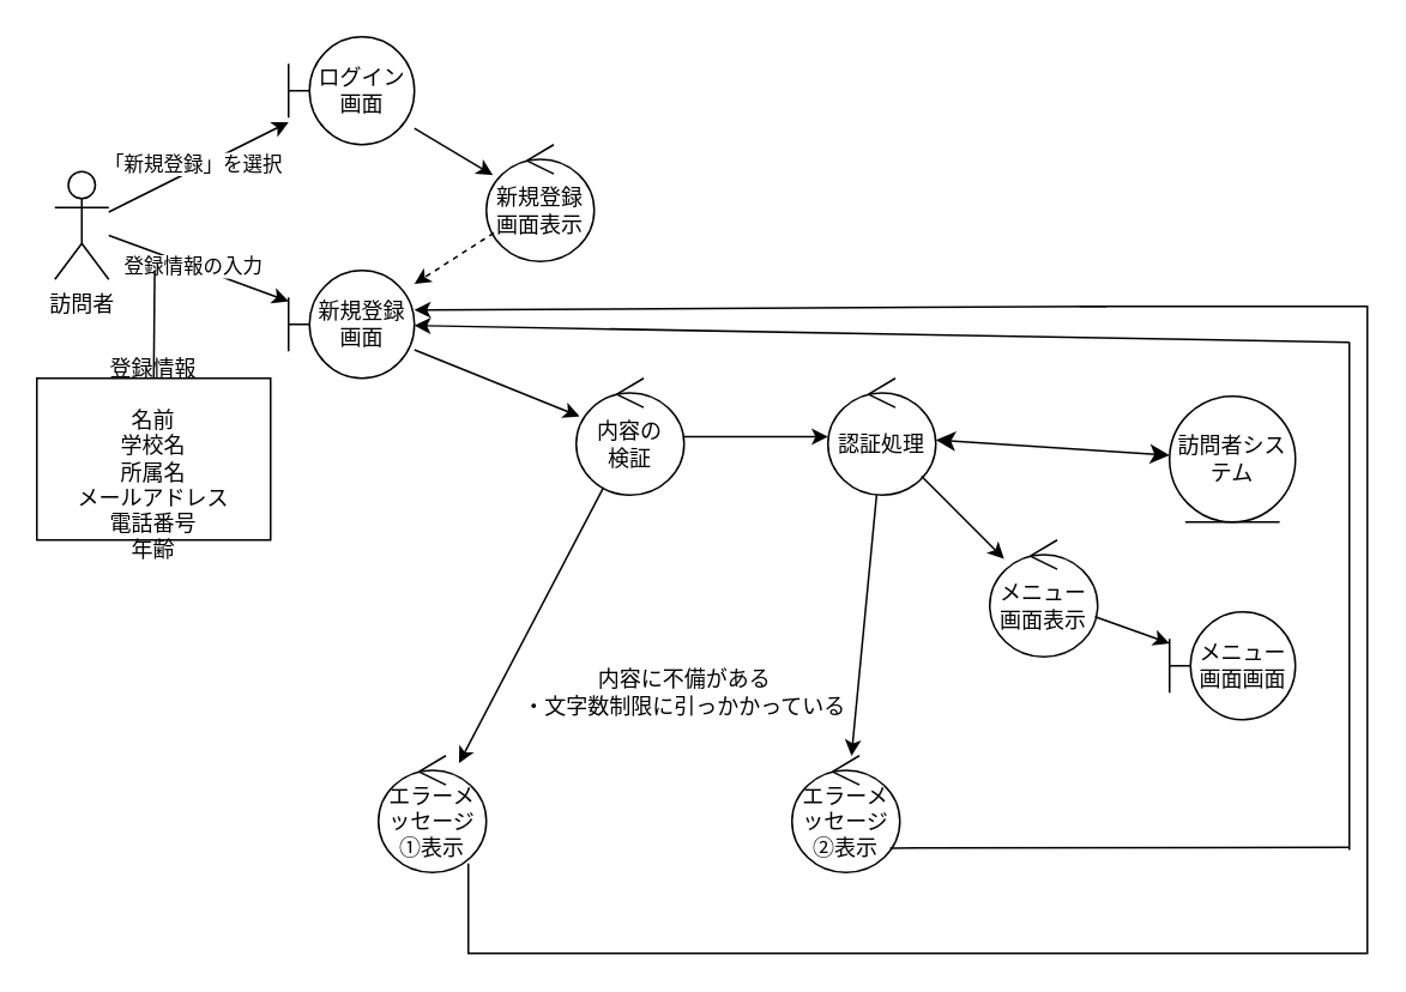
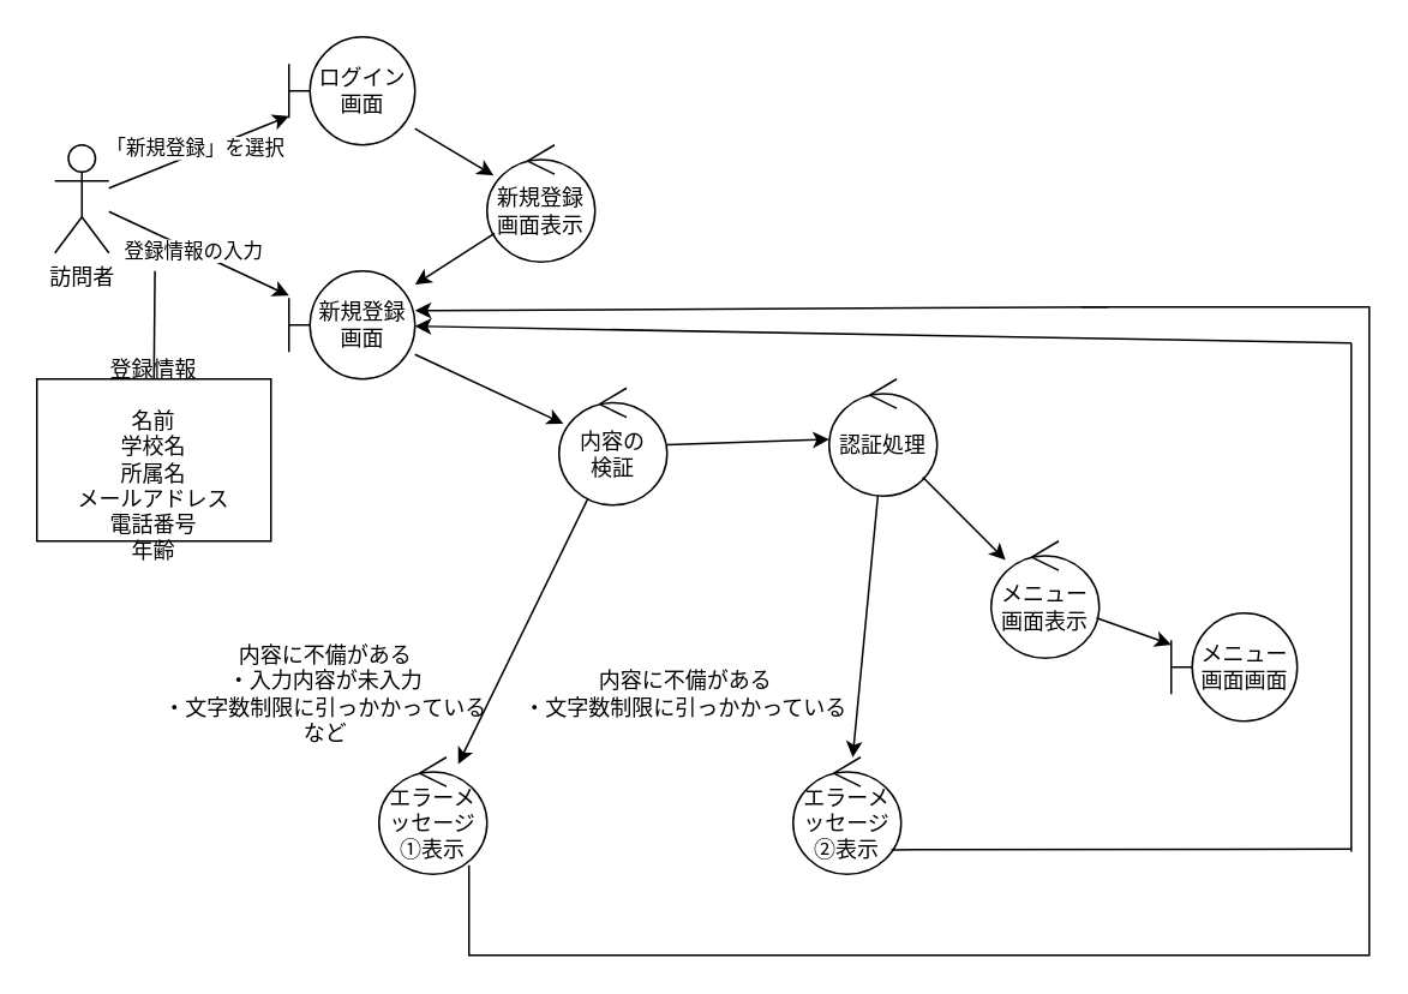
  <mxCell id="0" />
  <mxCell id="1" parent="0" />
- <mxCell id="2" value="訪問者" style="shape=umlActor;verticalLabelPosition=bottom;verticalAlign=top;html=1;outlineConnect=0;" vertex="1" parent="1"><mxGeometry x="30" y="95" width="30" height="60" as="geometry" /></mxCell>
+ <mxCell id="2" value="訪問者" style="shape=umlActor;verticalLabelPosition=bottom;verticalAlign=top;html=1;outlineConnect=0;" vertex="1" parent="1"><mxGeometry x="30" y="80" width="30" height="60" as="geometry" /></mxCell>
  <mxCell id="3" value="ログイン画面" style="shape=umlBoundary;whiteSpace=wrap;html=1;" vertex="1" parent="1"><mxGeometry x="160" y="20" width="70" height="60" as="geometry" /></mxCell>
  <mxCell id="4" value="" style="edgeStyle=none;orthogonalLoop=1;jettySize=auto;html=1;" edge="1" parent="1" source="2" target="3"><mxGeometry width="100" relative="1" as="geometry"><mxPoint x="70" y="100" as="sourcePoint" /><mxPoint x="170" y="100" as="targetPoint" /><Array as="points" /></mxGeometry></mxCell>
  <mxCell id="5" value="「新規登録」を選択" style="edgeLabel;html=1;align=center;verticalAlign=middle;resizable=0;points=[];" vertex="1" connectable="0" parent="4"><mxGeometry x="-0.035" y="3" relative="1" as="geometry"><mxPoint as="offset" /></mxGeometry></mxCell>
  <mxCell id="6" value="新規登録画面表示" style="ellipse;shape=umlControl;whiteSpace=wrap;html=1;" vertex="1" parent="1"><mxGeometry x="270" y="80" width="60" height="65" as="geometry" /></mxCell>
- <mxCell id="7" value="訪問者システム" style="ellipse;shape=umlEntity;whiteSpace=wrap;html=1;" vertex="1" parent="1"><mxGeometry x="650" y="220" width="70" height="70" as="geometry" /></mxCell>
  <mxCell id="8" value="新規登録画面" style="shape=umlBoundary;whiteSpace=wrap;html=1;" vertex="1" parent="1"><mxGeometry x="160" y="150" width="70" height="60" as="geometry" /></mxCell>
  <mxCell id="9" value="" style="edgeStyle=none;orthogonalLoop=1;jettySize=auto;html=1;" edge="1" parent="1" source="3" target="6"><mxGeometry width="100" relative="1" as="geometry"><mxPoint x="220" y="30" as="sourcePoint" /><mxPoint x="320" y="30" as="targetPoint" /><Array as="points" /></mxGeometry></mxCell>
- <mxCell id="10" value="" style="edgeStyle=none;orthogonalLoop=1;jettySize=auto;html=1;dashed=1;" edge="1" parent="1" source="6" target="8"><mxGeometry width="100" relative="1" as="geometry"><mxPoint x="160" y="130" as="sourcePoint" /><mxPoint x="260" y="130" as="targetPoint" /><Array as="points" /></mxGeometry></mxCell>
+ <mxCell id="10" value="" style="edgeStyle=none;orthogonalLoop=1;jettySize=auto;html=1;" edge="1" parent="1" source="6" target="8"><mxGeometry width="100" relative="1" as="geometry"><mxPoint x="160" y="130" as="sourcePoint" /><mxPoint x="260" y="130" as="targetPoint" /><Array as="points" /></mxGeometry></mxCell>
  <mxCell id="11" value="" style="edgeStyle=none;orthogonalLoop=1;jettySize=auto;html=1;" edge="1" parent="1" source="2" target="8"><mxGeometry width="100" relative="1" as="geometry"><mxPoint x="40" y="190" as="sourcePoint" /><mxPoint x="140" y="190" as="targetPoint" /><Array as="points" /></mxGeometry></mxCell>
  <mxCell id="12" value="登録情報の入力" style="edgeLabel;html=1;align=center;verticalAlign=middle;resizable=0;points=[];" vertex="1" connectable="0" parent="11"><mxGeometry x="-0.082" relative="1" as="geometry"><mxPoint as="offset" /></mxGeometry></mxCell>
  <mxCell id="13" value="登録情報&lt;div&gt;&lt;br&gt;&lt;/div&gt;&lt;div&gt;名前&lt;/div&gt;&lt;div&gt;学校名&lt;/div&gt;&lt;div&gt;所属名&lt;/div&gt;&lt;div&gt;メールアドレス&lt;/div&gt;&lt;div&gt;電話番号&lt;/div&gt;&lt;div&gt;年齢&lt;/div&gt;" style="whiteSpace=wrap;html=1;aspect=fixed;" vertex="1" parent="1"><mxGeometry x="20" y="210" width="130" height="90" as="geometry" /></mxCell>
  <mxCell id="14" value="" style="endArrow=none;html=1;exitX=0.5;exitY=0;exitDx=0;exitDy=0;" edge="1" parent="1" source="13"><mxGeometry width="50" height="50" relative="1" as="geometry"><mxPoint x="80.004" y="200" as="sourcePoint" /><mxPoint x="85.56" y="150" as="targetPoint" /></mxGeometry></mxCell>
- <mxCell id="15" value="内容の&lt;div&gt;検証&lt;/div&gt;" style="ellipse;shape=umlControl;whiteSpace=wrap;html=1;" vertex="1" parent="1"><mxGeometry x="320" y="210" width="60" height="65" as="geometry" /></mxCell>
+ <mxCell id="15" value="内容の&lt;div&gt;検証&lt;/div&gt;" style="ellipse;shape=umlControl;whiteSpace=wrap;html=1;" vertex="1" parent="1"><mxGeometry x="310" y="215" width="60" height="65" as="geometry" /></mxCell>
  <mxCell id="16" value="" style="edgeStyle=none;orthogonalLoop=1;jettySize=auto;html=1;" edge="1" parent="1" source="8" target="15"><mxGeometry width="100" relative="1" as="geometry"><mxPoint x="220" y="210" as="sourcePoint" /><mxPoint x="320" y="210" as="targetPoint" /><Array as="points" /></mxGeometry></mxCell>
  <mxCell id="17" value="認証処理" style="ellipse;shape=umlControl;whiteSpace=wrap;html=1;" vertex="1" parent="1"><mxGeometry x="460" y="210" width="60" height="65" as="geometry" /></mxCell>
  <mxCell id="18" value="エラーメッセージ①表示" style="ellipse;shape=umlControl;whiteSpace=wrap;html=1;" vertex="1" parent="1"><mxGeometry x="210" y="420" width="60" height="65" as="geometry" /></mxCell>
  <mxCell id="19" value="エラーメッセージ②表示" style="ellipse;shape=umlControl;whiteSpace=wrap;html=1;" vertex="1" parent="1"><mxGeometry x="440" y="420" width="60" height="65" as="geometry" /></mxCell>
  <mxCell id="20" value="" style="edgeStyle=none;orthogonalLoop=1;jettySize=auto;html=1;" edge="1" parent="1" source="15" target="18"><mxGeometry width="100" relative="1" as="geometry"><mxPoint x="230" y="330" as="sourcePoint" /><mxPoint x="330" y="330" as="targetPoint" /><Array as="points" /></mxGeometry></mxCell>
  <mxCell id="21" value="" style="edgeStyle=none;orthogonalLoop=1;jettySize=auto;html=1;" edge="1" parent="1" source="17" target="19"><mxGeometry width="100" relative="1" as="geometry"><mxPoint x="280" y="360" as="sourcePoint" /><mxPoint x="380" y="360" as="targetPoint" /><Array as="points" /></mxGeometry></mxCell>
+ <mxCell id="22" value="内容に不備がある&lt;div&gt;・入力内容が未入力&lt;/div&gt;&lt;div&gt;・文字数制限に引っかかっている&lt;/div&gt;&lt;div&gt;など&lt;/div&gt;" style="text;html=1;align=center;verticalAlign=middle;resizable=0;points=[];autosize=1;strokeColor=none;fillColor=none;" vertex="1" parent="1"><mxGeometry x="80" y="350" width="200" height="70" as="geometry" /></mxCell>
  <mxCell id="23" value="" style="edgeStyle=none;orthogonalLoop=1;jettySize=auto;html=1;" edge="1" parent="1" source="15" target="17"><mxGeometry width="100" relative="1" as="geometry"><mxPoint x="340" y="250" as="sourcePoint" /><mxPoint x="440" y="250" as="targetPoint" /><Array as="points" /></mxGeometry></mxCell>
  <mxCell id="24" value="内容に不備がある&lt;div&gt;・文字数制限に引っかかっている&lt;/div&gt;" style="text;html=1;align=center;verticalAlign=middle;resizable=0;points=[];autosize=1;strokeColor=none;fillColor=none;" vertex="1" parent="1"><mxGeometry x="280" y="365" width="200" height="40" as="geometry" /></mxCell>
  <mxCell id="25" value="" style="edgeStyle=segmentEdgeStyle;endArrow=none;html=1;curved=0;rounded=0;endSize=8;startSize=8;sourcePerimeterSpacing=0;targetPerimeterSpacing=0;endFill=0;" edge="1" parent="1"><mxGeometry width="100" relative="1" as="geometry"><mxPoint x="260" y="480" as="sourcePoint" /><mxPoint x="600" y="170" as="targetPoint" /><Array as="points"><mxPoint x="260" y="530" /><mxPoint x="760" y="530" /><mxPoint x="760" y="170" /></Array></mxGeometry></mxCell>
  <mxCell id="26" value="" style="edgeStyle=none;orthogonalLoop=1;jettySize=auto;html=1;entryX=0.922;entryY=0.4;entryDx=0;entryDy=0;entryPerimeter=0;" edge="1" parent="1"><mxGeometry width="100" relative="1" as="geometry"><mxPoint x="615" y="170" as="sourcePoint" /><mxPoint x="230" y="172" as="targetPoint" /><Array as="points" /></mxGeometry></mxCell>
  <mxCell id="27" value="" style="edgeStyle=none;orthogonalLoop=1;jettySize=auto;html=1;endArrow=none;endFill=0;exitX=0.908;exitY=0.791;exitDx=0;exitDy=0;exitPerimeter=0;" edge="1" parent="1" source="19"><mxGeometry width="100" relative="1" as="geometry"><mxPoint x="510" y="460" as="sourcePoint" /><mxPoint x="750" y="471" as="targetPoint" /><Array as="points" /></mxGeometry></mxCell>
- <mxCell id="28" value="" style="edgeStyle=none;orthogonalLoop=1;jettySize=auto;html=1;endArrow=classic;startArrow=classic;endSize=8;startSize=8;" edge="1" parent="1" source="17" target="7"><mxGeometry width="100" relative="1" as="geometry"><mxPoint x="510" y="260" as="sourcePoint" /><mxPoint x="610" y="260" as="targetPoint" /><Array as="points" /></mxGeometry></mxCell>
  <mxCell id="29" value="メニュー画面表示" style="ellipse;shape=umlControl;whiteSpace=wrap;html=1;" vertex="1" parent="1"><mxGeometry x="550" y="300" width="60" height="65" as="geometry" /></mxCell>
  <mxCell id="30" value="メニュー画面画面" style="shape=umlBoundary;whiteSpace=wrap;html=1;" vertex="1" parent="1"><mxGeometry x="650" y="340" width="70" height="60" as="geometry" /></mxCell>
  <mxCell id="31" value="" style="edgeStyle=none;orthogonalLoop=1;jettySize=auto;html=1;" edge="1" parent="1" source="17" target="29"><mxGeometry width="100" relative="1" as="geometry"><mxPoint x="480" y="290" as="sourcePoint" /><mxPoint x="580" y="290" as="targetPoint" /><Array as="points" /></mxGeometry></mxCell>
  <mxCell id="32" value="" style="edgeStyle=none;orthogonalLoop=1;jettySize=auto;html=1;" edge="1" parent="1" source="29" target="30"><mxGeometry width="100" relative="1" as="geometry"><mxPoint x="590" y="370" as="sourcePoint" /><mxPoint x="690" y="370" as="targetPoint" /><Array as="points" /></mxGeometry></mxCell>
  <mxCell id="33" value="" style="endArrow=none;html=1;" edge="1" parent="1"><mxGeometry width="50" height="50" relative="1" as="geometry"><mxPoint x="750" y="472.5" as="sourcePoint" /><mxPoint x="750" y="190" as="targetPoint" /></mxGeometry></mxCell>
  <mxCell id="34" value="" style="edgeStyle=none;orthogonalLoop=1;jettySize=auto;html=1;" edge="1" parent="1" target="8"><mxGeometry width="100" relative="1" as="geometry"><mxPoint x="750" y="190" as="sourcePoint" /><mxPoint x="670" y="190" as="targetPoint" /><Array as="points" /></mxGeometry></mxCell>
